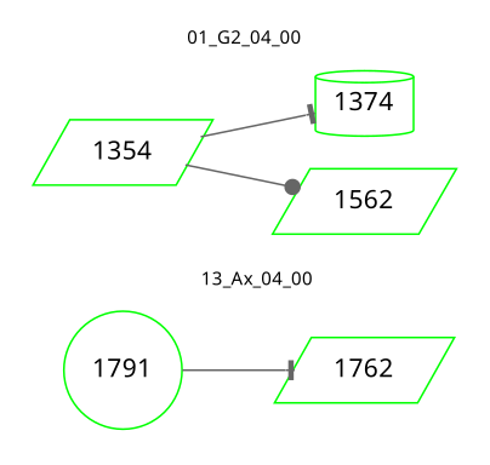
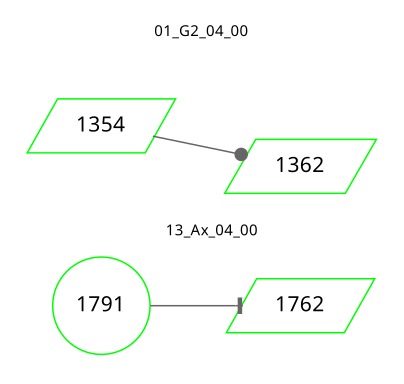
  digraph {
    fontname="Noto Sans"
    rankdir=LR
    node [color=green fontname="Noto Sans" shape=parallelogram]
    edge [arrowhead=tee color=gray40 fontname="Noto Sans" style=solid]
    n1 [label=1791 shape=circle]
    n2 [label=1762]
-   n3 [label=1562]
+   n3 [label=1362]
    n4 [label=1354]
-   n5 [label=1374 shape=cylinder]
    subgraph cluster_1 {
      color=white
      fontsize=10
      label="13_Ax_04_00"
      n1
      n2
    }
    subgraph cluster_2 {
      color=white
      fontsize=10
      label="01_G2_04_00"
      n3
      n4
-     n5
    }
    n1 -> n2
    n4 -> n3 [arrowhead=dot]
-   n4 -> n5
  }
